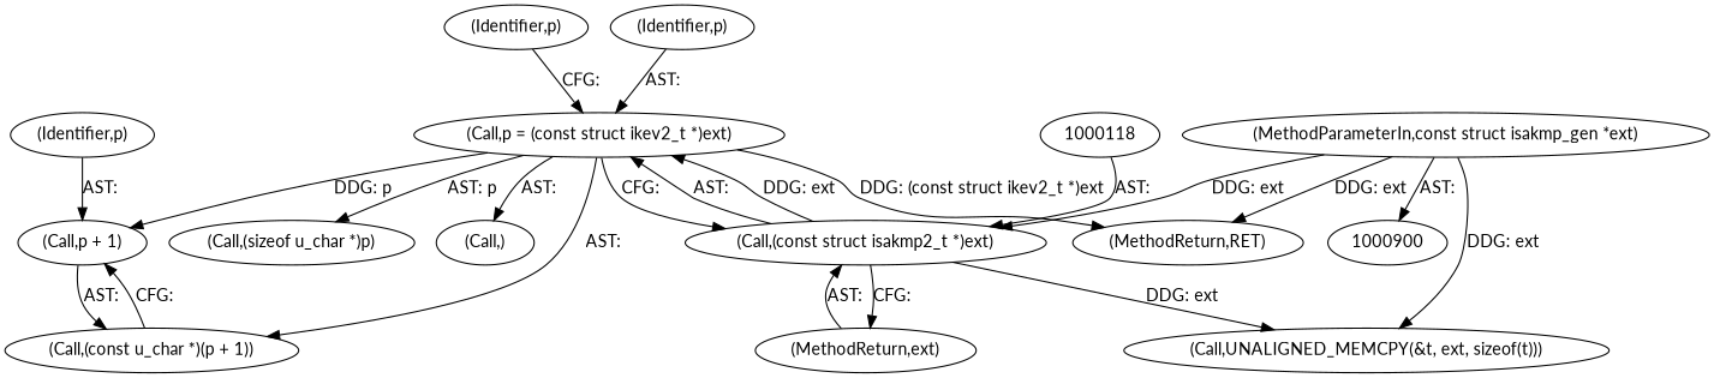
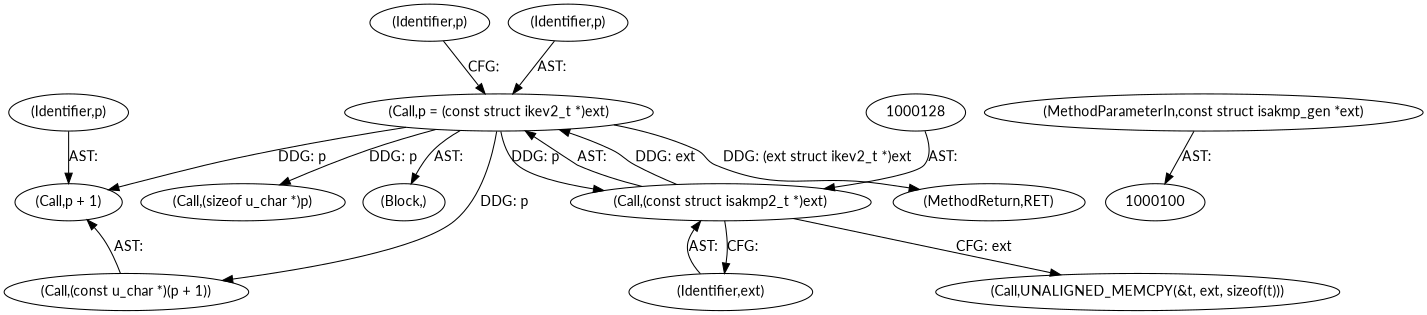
  digraph {
    fontname=Lato
    node [fontname=Lato]
    edge [fontname=Lato]
    n1 [label="(Call,p + 1)"]
    n2 [label="(Call,(const u_char *)(p + 1))"]
    n3 [label="(Call,p = (const struct ikev2_t *)ext)"]
    n4 [label="(Call,(const struct isakmp2_t *)ext)"]
    n5 [label="(Call,(sizeof u_char *)p)"]
-   n6 [label="(Call,)"]
+   n6 [label="(Block,)"]
    n7 [label="(MethodReturn,RET)"]
-   n8 [label="(MethodReturn,ext)"]
+   n8 [label="(Identifier,ext)"]
    n9 [label="(Call,UNALIGNED_MEMCPY(&t, ext, sizeof(t)))"]
    n10 [label="(MethodParameterIn,const struct isakmp_gen *ext)"]
-   1000100 [label=1000900]
+   1000100
    n12 [label="(Identifier,p)"]
    n13 [label="(Identifier,p)"]
    n14 [label="(Identifier,p)"]
-   1000118
-   n1 -> n2 [label="AST: "]
-   n2 -> n1 [label="CFG: "]
+   1000118 [label=1000128]
+   n2 -> n1 [label="AST: "]
    n3 -> n1 [label="DDG: p"]
-   n3 -> n2 [label="AST: "]
-   n3 -> n4 [label="CFG: "]
-   n3 -> n5 [label="AST: p"]
+   n3 -> n2 [label="DDG: p"]
+   n3 -> n4 [label="DDG: p"]
+   n3 -> n5 [label="DDG: p"]
    n3 -> n6 [label="AST: "]
-   n3 -> n7 [label="DDG: (const struct ikev2_t *)ext"]
+   n3 -> n7 [label="DDG: (ext struct ikev2_t *)ext"]
    n4 -> n3 [label="AST: "]
    n4 -> n3 [label="DDG: ext"]
    n4 -> n8 [label="CFG: "]
-   n4 -> n9 [label="DDG: ext"]
+   n4 -> n9 [label="CFG: ext"]
    n8 -> n4 [label="AST: "]
-   n10 -> n4 [label="DDG: ext"]
-   n10 -> n7 [label="DDG: ext"]
-   n10 -> n9 [label="DDG: ext"]
    n10 -> 1000100 [label="AST: "]
    n12 -> n3 [label="CFG: "]
    n13 -> n3 [label="AST: "]
    n14 -> n1 [label="AST: "]
    1000118 -> n4 [label="AST: "]
  }
